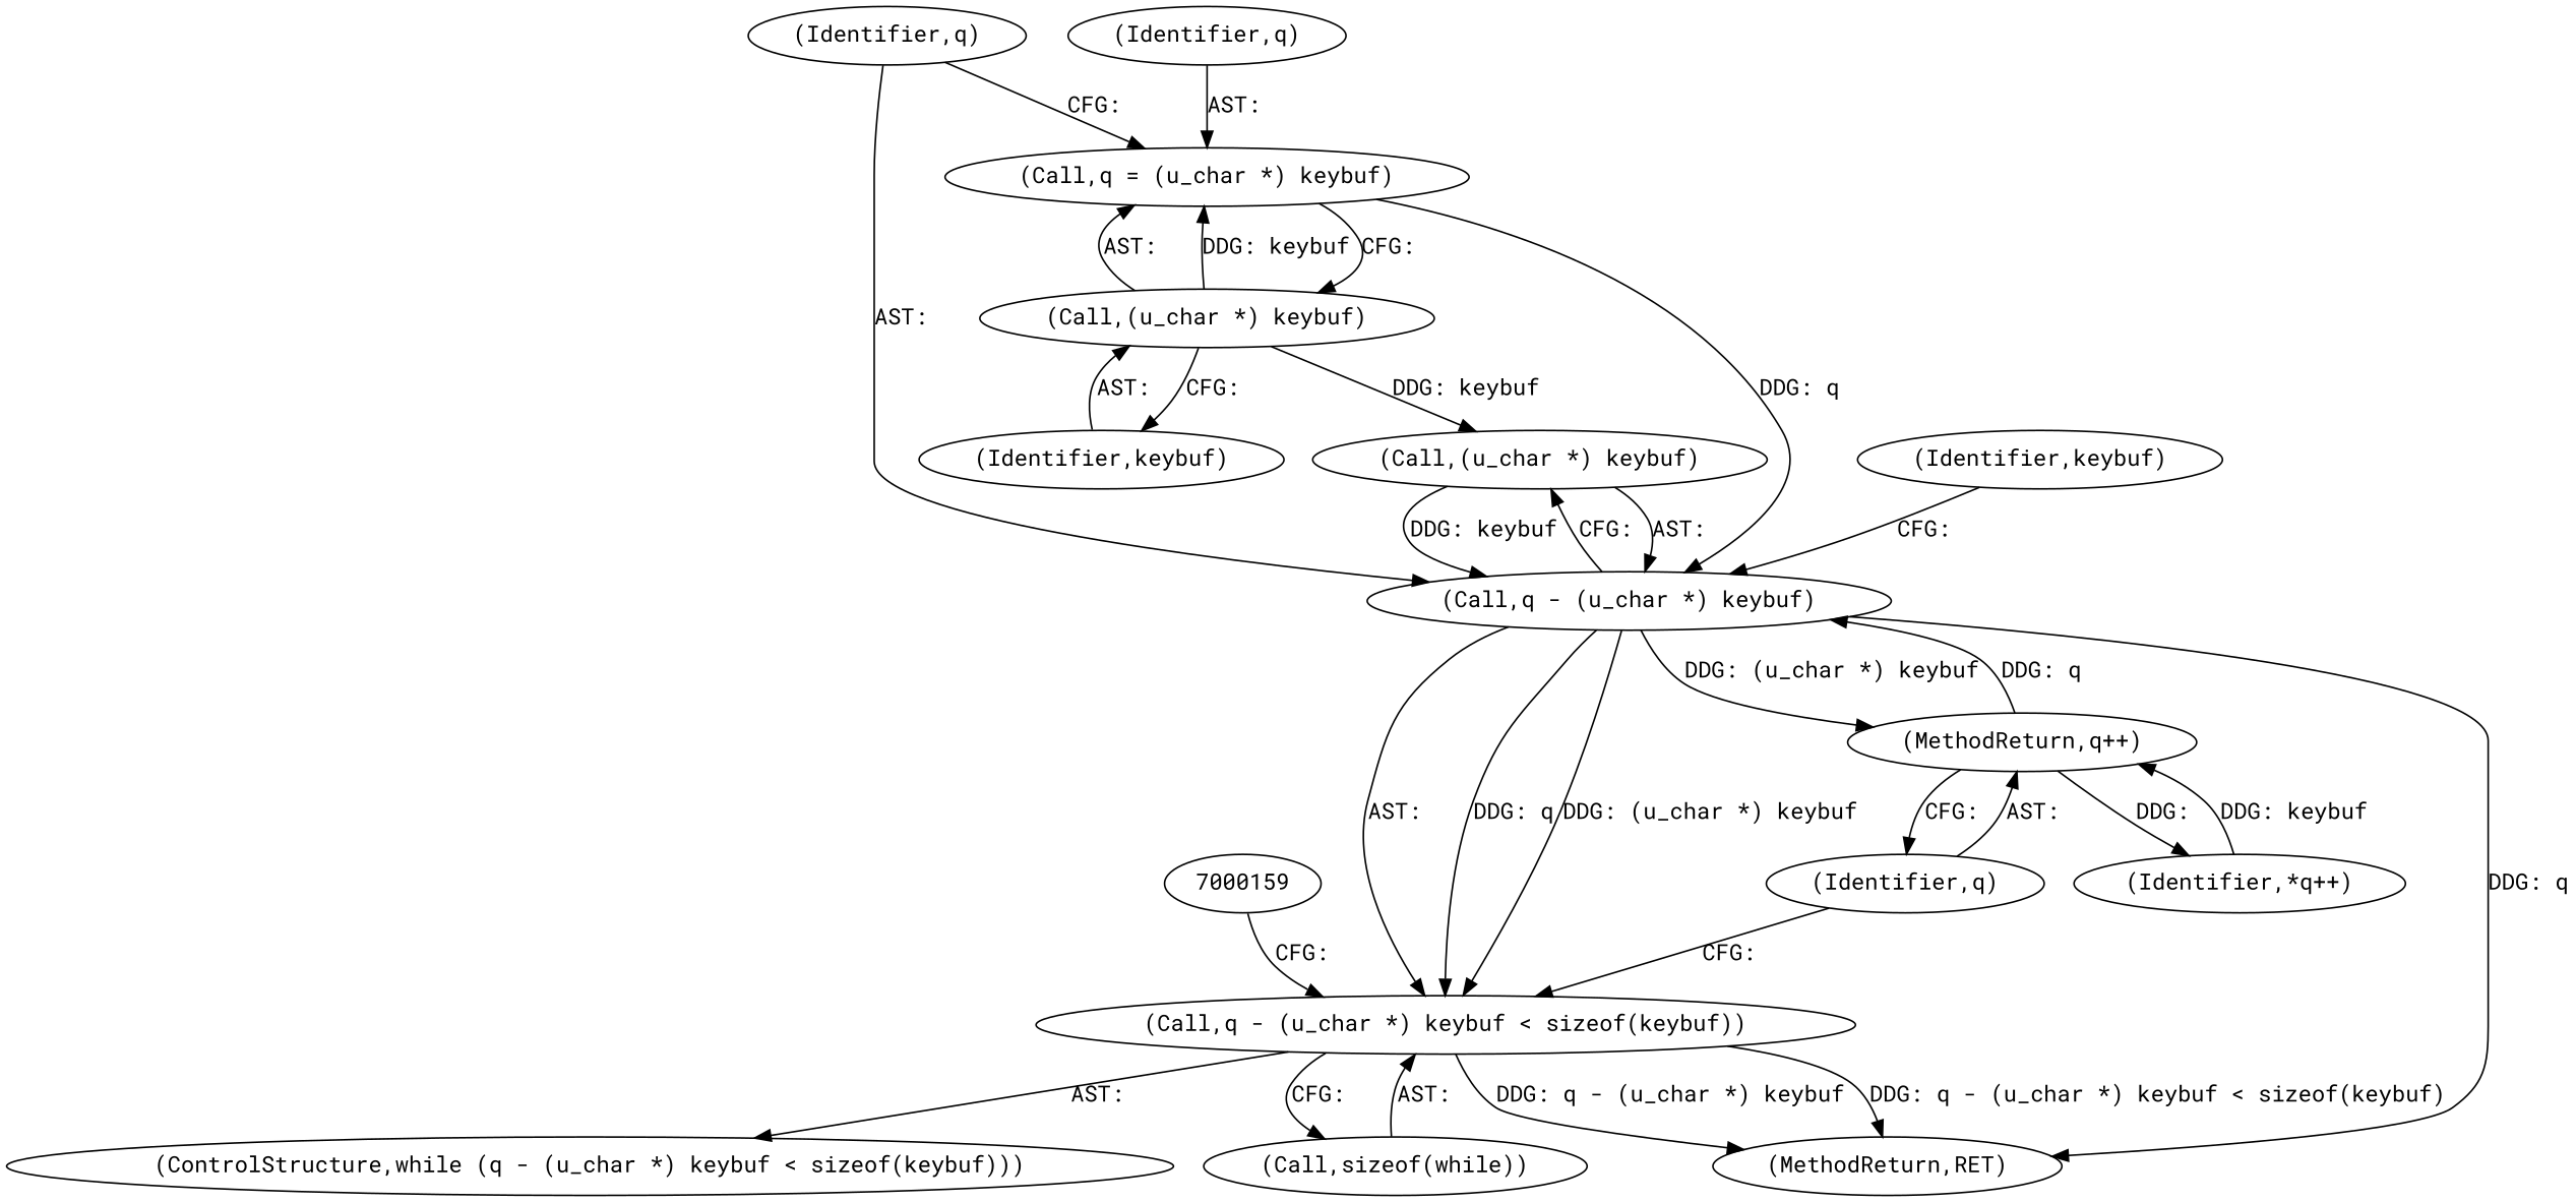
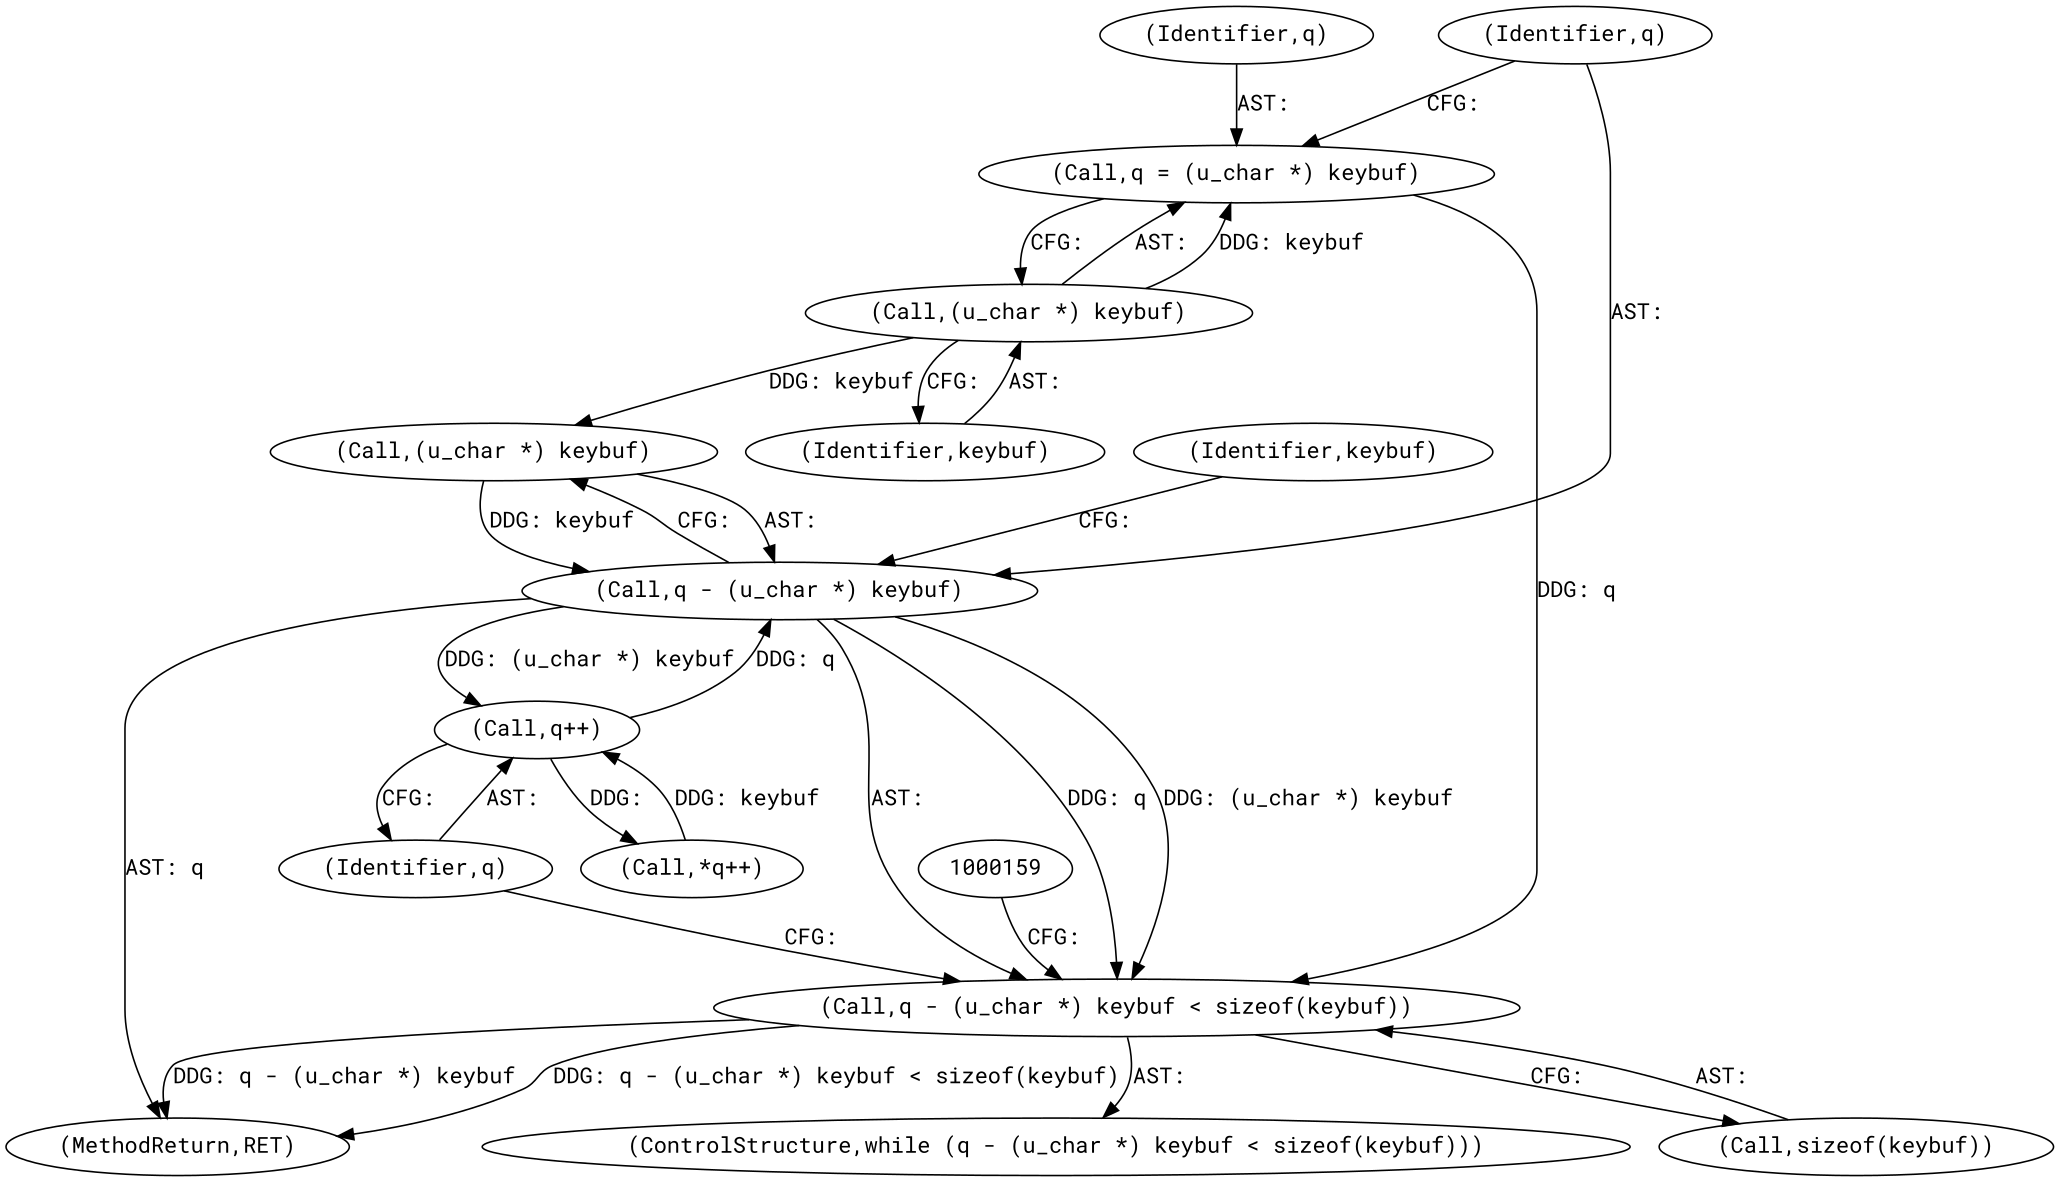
  digraph {
    fontname="Roboto Mono"
    node [fontname="Roboto Mono"]
    edge [fontname="Roboto Mono"]
    n1 [label="(Call,q = (u_char *) keybuf)"]
    n2 [label="(Call,(u_char *) keybuf)"]
    n3 [label="(Call,q - (u_char *) keybuf)"]
    n4 [label="(Call,(u_char *) keybuf)"]
    n5 [label="(Identifier,keybuf)"]
    n6 [label="(Call,q - (u_char *) keybuf < sizeof(keybuf))"]
-   n7 [label="(MethodReturn,q++)"]
+   n7 [label="(Call,q++)"]
    n8 [label="(MethodReturn,RET)"]
    n9 [label="(ControlStructure,while (q - (u_char *) keybuf < sizeof(keybuf)))"]
-   n10 [label="(Call,sizeof(while))"]
+   n10 [label="(Call,sizeof(keybuf))"]
    n11 [label="(Identifier,q)"]
-   n12 [label="(Identifier,*q++)"]
+   n12 [label="(Call,*q++)"]
    n13 [label="(Identifier,q)"]
    n14 [label="(Identifier,q)"]
    n15 [label="(Identifier,keybuf)"]
-   1000159 [label=7000159]
+   1000159
    n1 -> n2 [label="CFG: "]
-   n1 -> n3 [label="DDG: q"]
+   n1 -> n6 [label="DDG: q"]
    n2 -> n1 [label="AST: "]
    n2 -> n1 [label="DDG: keybuf"]
    n2 -> n4 [label="DDG: keybuf"]
    n2 -> n5 [label="CFG: "]
    n3 -> n4 [label="CFG: "]
    n3 -> n6 [label="AST: "]
    n3 -> n6 [label="DDG: q"]
    n3 -> n6 [label="DDG: (u_char *) keybuf"]
    n3 -> n7 [label="DDG: (u_char *) keybuf"]
-   n3 -> n8 [label="DDG: q"]
+   n3 -> n8 [label="AST: q"]
    n4 -> n3 [label="AST: "]
    n4 -> n3 [label="DDG: keybuf"]
    n5 -> n2 [label="AST: "]
    n6 -> n8 [label="DDG: q - (u_char *) keybuf < sizeof(keybuf)"]
    n6 -> n8 [label="DDG: q - (u_char *) keybuf"]
    n6 -> n9 [label="AST: "]
    n6 -> n10 [label="CFG: "]
    n7 -> n3 [label="DDG: q"]
    n7 -> n11 [label="CFG: "]
    n7 -> n12 [label="DDG: "]
    n10 -> n6 [label="AST: "]
    n11 -> n6 [label="CFG: "]
    n11 -> n7 [label="AST: "]
    n12 -> n7 [label="DDG: keybuf"]
    n13 -> n1 [label="CFG: "]
    n13 -> n3 [label="AST: "]
    n14 -> n1 [label="AST: "]
    n15 -> n3 [label="CFG: "]
    1000159 -> n6 [label="CFG: "]
  }
